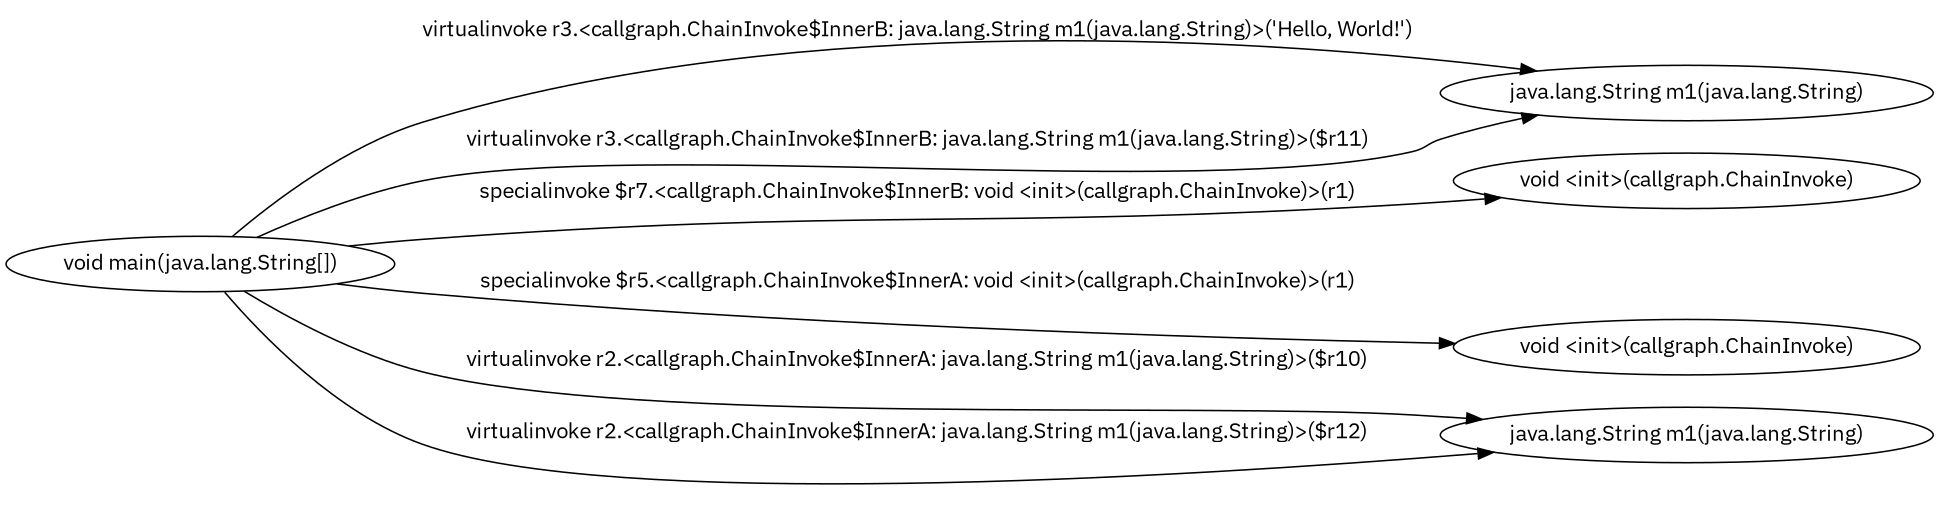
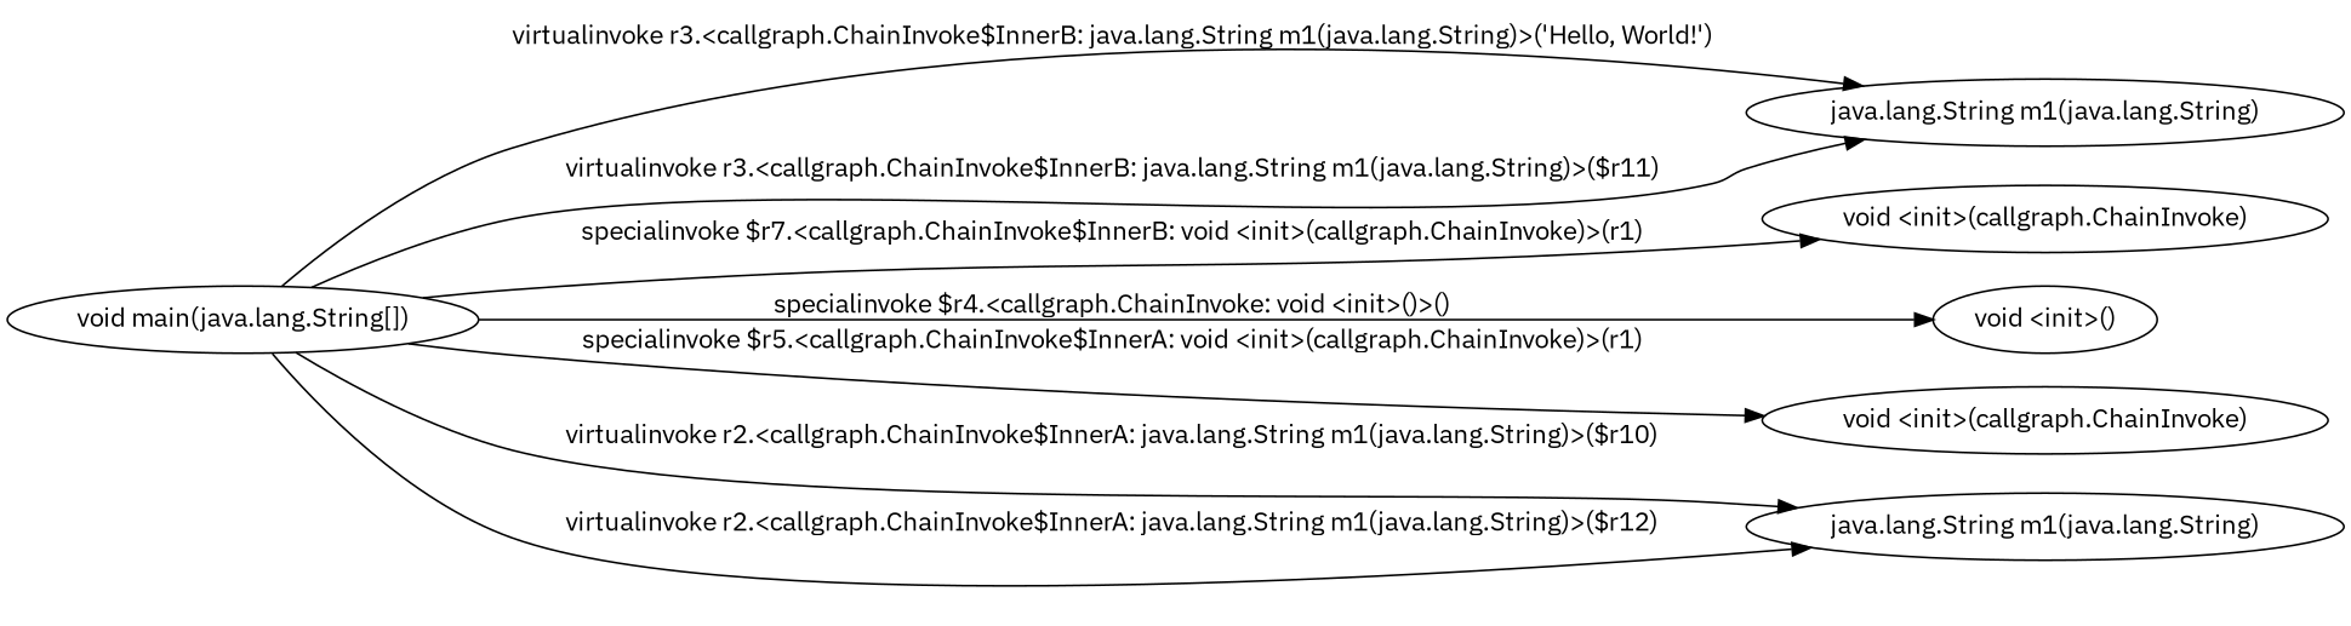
  digraph {
    rankdir=LR
    fontname="IBM Plex Sans"
    node [fontname="IBM Plex Sans"]
    edge [fontname="IBM Plex Sans"]
    n1 [label="void main(java.lang.String[])"]
    n2 [label="java.lang.String m1(java.lang.String)"]
    n3 [label="void <init>(callgraph.ChainInvoke)"]
+   n4 [label="void <init>()"]
    n5 [label="void <init>(callgraph.ChainInvoke)"]
    n6 [label="java.lang.String m1(java.lang.String)"]
    n1 -> n2 [label="virtualinvoke r3.<callgraph.ChainInvoke$InnerB: java.lang.String m1(java.lang.String)>('Hello, World!')"]
    n1 -> n2 [label="virtualinvoke r3.<callgraph.ChainInvoke$InnerB: java.lang.String m1(java.lang.String)>($r11)"]
    n1 -> n3 [label="specialinvoke $r7.<callgraph.ChainInvoke$InnerB: void <init>(callgraph.ChainInvoke)>(r1)"]
+   n1 -> n4 [label="specialinvoke $r4.<callgraph.ChainInvoke: void <init>()>()"]
    n1 -> n5 [label="specialinvoke $r5.<callgraph.ChainInvoke$InnerA: void <init>(callgraph.ChainInvoke)>(r1)"]
    n1 -> n6 [label="virtualinvoke r2.<callgraph.ChainInvoke$InnerA: java.lang.String m1(java.lang.String)>($r10)"]
    n1 -> n6 [label="virtualinvoke r2.<callgraph.ChainInvoke$InnerA: java.lang.String m1(java.lang.String)>($r12)"]
  }
